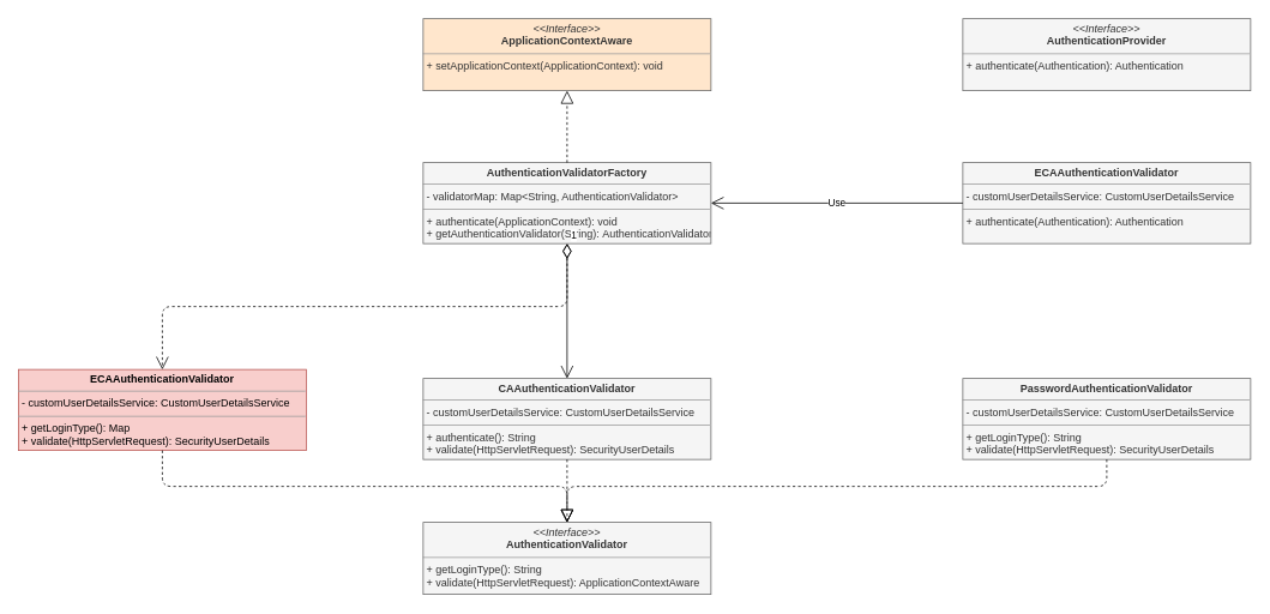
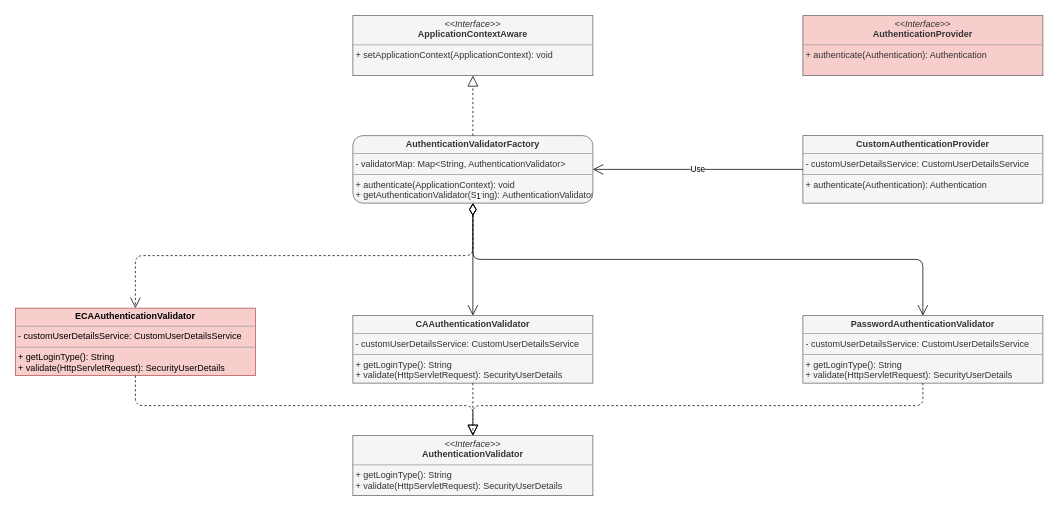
  <mxCell id="0" />
  <mxCell id="1" parent="0" />
- <mxCell id="2" value="&lt;p style=&quot;margin: 0px ; margin-top: 4px ; text-align: center&quot;&gt;&lt;i&gt;&amp;lt;&amp;lt;Interface&amp;gt;&amp;gt;&lt;/i&gt;&lt;br&gt;&lt;b&gt;AuthenticationValidator&lt;/b&gt;&lt;/p&gt;&lt;hr size=&quot;1&quot;&gt;&lt;p style=&quot;margin: 0px ; margin-left: 4px&quot;&gt;+ getLoginType(): String&lt;br&gt;+ validate(HttpServletRequest): ApplicationContextAware&lt;/p&gt;" style="verticalAlign=top;align=left;overflow=fill;fontSize=12;fontFamily=Helvetica;html=1;fillColor=#f5f5f5;strokeColor=#666666;fontColor=#333333;" parent="1" vertex="1"><mxGeometry x="470" y="580" width="320" height="80" as="geometry" /></mxCell>
+ <mxCell id="2" value="&lt;p style=&quot;margin: 0px ; margin-top: 4px ; text-align: center&quot;&gt;&lt;i&gt;&amp;lt;&amp;lt;Interface&amp;gt;&amp;gt;&lt;/i&gt;&lt;br&gt;&lt;b&gt;AuthenticationValidator&lt;/b&gt;&lt;/p&gt;&lt;hr size=&quot;1&quot;&gt;&lt;p style=&quot;margin: 0px ; margin-left: 4px&quot;&gt;+ getLoginType(): String&lt;br&gt;+ validate(HttpServletRequest): SecurityUserDetails&lt;/p&gt;" style="verticalAlign=top;align=left;overflow=fill;fontSize=12;fontFamily=Helvetica;html=1;fillColor=#f5f5f5;strokeColor=#666666;fontColor=#333333;" parent="1" vertex="1"><mxGeometry x="470" y="580" width="320" height="80" as="geometry" /></mxCell>
  <mxCell id="3" value="&lt;p style=&quot;margin: 0px ; margin-top: 4px ; text-align: center&quot;&gt;&lt;b&gt;PasswordAuthenticationValidator&lt;/b&gt;&lt;br&gt;&lt;/p&gt;&lt;hr size=&quot;1&quot;&gt;&lt;p style=&quot;margin: 0px ; margin-left: 4px&quot;&gt;- customUserDetailsService: CustomUserDetailsService&lt;/p&gt;&lt;hr size=&quot;1&quot;&gt;&lt;p style=&quot;margin: 0px ; margin-left: 4px&quot;&gt;+ getLoginType(): String&lt;br&gt;+ validate(HttpServletRequest): SecurityUserDetails&lt;br&gt;&lt;/p&gt;&lt;p style=&quot;margin: 0px ; margin-left: 4px&quot;&gt;&lt;br&gt;&lt;/p&gt;" style="verticalAlign=top;align=left;overflow=fill;fontSize=12;fontFamily=Helvetica;html=1;fillColor=#f5f5f5;strokeColor=#666666;fontColor=#333333;" parent="1" vertex="1"><mxGeometry x="1070" y="420" width="320" height="90" as="geometry" /></mxCell>
- <mxCell id="4" value="&lt;p style=&quot;margin: 0px ; margin-top: 4px ; text-align: center&quot;&gt;&lt;b&gt;CAAuthenticationValidator&lt;/b&gt;&lt;br&gt;&lt;/p&gt;&lt;hr size=&quot;1&quot;&gt;&lt;p style=&quot;margin: 0px ; margin-left: 4px&quot;&gt;- customUserDetailsService: CustomUserDetailsService&lt;/p&gt;&lt;hr size=&quot;1&quot;&gt;&lt;p style=&quot;margin: 0px ; margin-left: 4px&quot;&gt;+ authenticate(): String&lt;br&gt;+ validate(HttpServletRequest): SecurityUserDetails&lt;br&gt;&lt;/p&gt;&lt;p style=&quot;margin: 0px ; margin-left: 4px&quot;&gt;&lt;br&gt;&lt;/p&gt;" style="verticalAlign=top;align=left;overflow=fill;fontSize=12;fontFamily=Helvetica;html=1;fillColor=#f5f5f5;strokeColor=#666666;fontColor=#333333;" parent="1" vertex="1"><mxGeometry x="470" y="420" width="320" height="90" as="geometry" /></mxCell>
- <mxCell id="5" value="&lt;p style=&quot;margin: 0px ; margin-top: 4px ; text-align: center&quot;&gt;&lt;b&gt;ECAAuthenticationValidator&lt;/b&gt;&lt;br&gt;&lt;/p&gt;&lt;hr size=&quot;1&quot;&gt;&lt;p style=&quot;margin: 0px ; margin-left: 4px&quot;&gt;- customUserDetailsService: CustomUserDetailsService&lt;/p&gt;&lt;hr size=&quot;1&quot;&gt;&lt;p style=&quot;margin: 0px ; margin-left: 4px&quot;&gt;+ getLoginType(): Map&lt;br&gt;+ validate(HttpServletRequest): SecurityUserDetails&lt;br&gt;&lt;/p&gt;&lt;p style=&quot;margin: 0px ; margin-left: 4px&quot;&gt;&lt;br&gt;&lt;/p&gt;" style="verticalAlign=top;align=left;overflow=fill;fontSize=12;fontFamily=Helvetica;html=1;fillColor=#f8cecc;strokeColor=#b85450;" parent="1" vertex="1"><mxGeometry x="20" y="410" width="320" height="90" as="geometry" /></mxCell>
+ <mxCell id="4" value="&lt;p style=&quot;margin: 0px ; margin-top: 4px ; text-align: center&quot;&gt;&lt;b&gt;CAAuthenticationValidator&lt;/b&gt;&lt;br&gt;&lt;/p&gt;&lt;hr size=&quot;1&quot;&gt;&lt;p style=&quot;margin: 0px ; margin-left: 4px&quot;&gt;- customUserDetailsService: CustomUserDetailsService&lt;/p&gt;&lt;hr size=&quot;1&quot;&gt;&lt;p style=&quot;margin: 0px ; margin-left: 4px&quot;&gt;+ getLoginType(): String&lt;br&gt;+ validate(HttpServletRequest): SecurityUserDetails&lt;br&gt;&lt;/p&gt;&lt;p style=&quot;margin: 0px ; margin-left: 4px&quot;&gt;&lt;br&gt;&lt;/p&gt;" style="verticalAlign=top;align=left;overflow=fill;fontSize=12;fontFamily=Helvetica;html=1;fillColor=#f5f5f5;strokeColor=#666666;fontColor=#333333;" parent="1" vertex="1"><mxGeometry x="470" y="420" width="320" height="90" as="geometry" /></mxCell>
+ <mxCell id="5" value="&lt;p style=&quot;margin: 0px ; margin-top: 4px ; text-align: center&quot;&gt;&lt;b&gt;ECAAuthenticationValidator&lt;/b&gt;&lt;br&gt;&lt;/p&gt;&lt;hr size=&quot;1&quot;&gt;&lt;p style=&quot;margin: 0px ; margin-left: 4px&quot;&gt;- customUserDetailsService: CustomUserDetailsService&lt;/p&gt;&lt;hr size=&quot;1&quot;&gt;&lt;p style=&quot;margin: 0px ; margin-left: 4px&quot;&gt;+ getLoginType(): String&lt;br&gt;+ validate(HttpServletRequest): SecurityUserDetails&lt;br&gt;&lt;/p&gt;&lt;p style=&quot;margin: 0px ; margin-left: 4px&quot;&gt;&lt;br&gt;&lt;/p&gt;" style="verticalAlign=top;align=left;overflow=fill;fontSize=12;fontFamily=Helvetica;html=1;fillColor=#f8cecc;strokeColor=#b85450;" parent="1" vertex="1"><mxGeometry x="20" y="410" width="320" height="90" as="geometry" /></mxCell>
  <mxCell id="6" value="" style="endArrow=block;dashed=1;endFill=0;endSize=12;html=1;exitX=0.5;exitY=1;exitDx=0;exitDy=0;entryX=0.5;entryY=0;entryDx=0;entryDy=0;edgeStyle=orthogonalEdgeStyle;" parent="1" source="5" target="2" edge="1"><mxGeometry width="160" relative="1" as="geometry"><mxPoint x="310" y="540" as="sourcePoint" /><mxPoint x="240" y="540" as="targetPoint" /></mxGeometry></mxCell>
- <mxCell id="7" value="&lt;p style=&quot;margin: 0px ; margin-top: 4px ; text-align: center&quot;&gt;&lt;i&gt;&amp;lt;&amp;lt;Interface&amp;gt;&amp;gt;&lt;/i&gt;&lt;br&gt;&lt;b&gt;AuthenticationProvider&lt;/b&gt;&lt;br&gt;&lt;/p&gt;&lt;hr size=&quot;1&quot;&gt;&lt;p style=&quot;margin: 0px ; margin-left: 4px&quot;&gt;+ authenticate(Authentication): Authentication&lt;/p&gt;" style="verticalAlign=top;align=left;overflow=fill;fontSize=12;fontFamily=Helvetica;html=1;fillColor=#f5f5f5;strokeColor=#666666;fontColor=#333333;" parent="1" vertex="1"><mxGeometry x="1070" y="20" width="320" height="80" as="geometry" /></mxCell>
- <mxCell id="8" value="&lt;p style=&quot;margin: 0px ; margin-top: 4px ; text-align: center&quot;&gt;&lt;b&gt;ECAAuthenticationValidator&lt;/b&gt;&lt;br&gt;&lt;/p&gt;&lt;hr size=&quot;1&quot;&gt;&lt;p style=&quot;margin: 0px ; margin-left: 4px&quot;&gt;- customUserDetailsService: CustomUserDetailsService&lt;/p&gt;&lt;hr size=&quot;1&quot;&gt;&lt;p style=&quot;margin: 0px ; margin-left: 4px&quot;&gt;+ authenticate(Authentication): Authentication&lt;br&gt;&lt;/p&gt;&lt;p style=&quot;margin: 0px ; margin-left: 4px&quot;&gt;&lt;br&gt;&lt;/p&gt;" style="verticalAlign=top;align=left;overflow=fill;fontSize=12;fontFamily=Helvetica;html=1;fillColor=#f5f5f5;strokeColor=#666666;fontColor=#333333;" parent="1" vertex="1"><mxGeometry x="1070" y="180" width="320" height="90" as="geometry" /></mxCell>
- <mxCell id="9" value="&lt;p style=&quot;margin: 0px ; margin-top: 4px ; text-align: center&quot;&gt;&lt;b&gt;AuthenticationValidatorFactory&lt;/b&gt;&lt;br&gt;&lt;/p&gt;&lt;hr size=&quot;1&quot;&gt;&lt;p style=&quot;margin: 0px ; margin-left: 4px&quot;&gt;- validatorMap: Map&amp;lt;String, AuthenticationValidator&amp;gt;&lt;/p&gt;&lt;hr size=&quot;1&quot;&gt;&lt;p style=&quot;margin: 0px ; margin-left: 4px&quot;&gt;+ authenticate(ApplicationContext): void&lt;br&gt;&lt;/p&gt;&lt;p style=&quot;margin: 0px ; margin-left: 4px&quot;&gt;+&amp;nbsp;getAuthenticationValidator(String):&amp;nbsp;AuthenticationValidator&lt;/p&gt;&lt;p style=&quot;margin: 0px ; margin-left: 4px&quot;&gt;&lt;br&gt;&lt;/p&gt;" style="verticalAlign=top;align=left;overflow=fill;fontSize=12;fontFamily=Helvetica;html=1;fillColor=#f5f5f5;strokeColor=#666666;fontColor=#333333;" parent="1" vertex="1"><mxGeometry x="470" y="180" width="320" height="90" as="geometry" /></mxCell>
- <mxCell id="10" value="&lt;p style=&quot;margin: 0px ; margin-top: 4px ; text-align: center&quot;&gt;&lt;i&gt;&amp;lt;&amp;lt;Interface&amp;gt;&amp;gt;&lt;/i&gt;&lt;br&gt;&lt;b&gt;ApplicationContextAware&lt;/b&gt;&lt;br&gt;&lt;/p&gt;&lt;hr size=&quot;1&quot;&gt;&lt;p style=&quot;margin: 0px ; margin-left: 4px&quot;&gt;+ setApplicationContext(ApplicationContext): void&lt;/p&gt;" style="verticalAlign=top;align=left;overflow=fill;fontSize=12;fontFamily=Helvetica;html=1;fillColor=#ffe6cc;strokeColor=#666666;fontColor=#333333;" parent="1" vertex="1"><mxGeometry x="470" y="20" width="320" height="80" as="geometry" /></mxCell>
+ <mxCell id="7" value="&lt;p style=&quot;margin: 0px ; margin-top: 4px ; text-align: center&quot;&gt;&lt;i&gt;&amp;lt;&amp;lt;Interface&amp;gt;&amp;gt;&lt;/i&gt;&lt;br&gt;&lt;b&gt;AuthenticationProvider&lt;/b&gt;&lt;br&gt;&lt;/p&gt;&lt;hr size=&quot;1&quot;&gt;&lt;p style=&quot;margin: 0px ; margin-left: 4px&quot;&gt;+ authenticate(Authentication): Authentication&lt;/p&gt;" style="verticalAlign=top;align=left;overflow=fill;fontSize=12;fontFamily=Helvetica;html=1;fillColor=#f8cecc;strokeColor=#666666;fontColor=#333333;" parent="1" vertex="1"><mxGeometry x="1070" y="20" width="320" height="80" as="geometry" /></mxCell>
+ <mxCell id="8" value="&lt;p style=&quot;margin: 0px ; margin-top: 4px ; text-align: center&quot;&gt;&lt;b&gt;CustomAuthenticationProvider&lt;/b&gt;&lt;br&gt;&lt;/p&gt;&lt;hr size=&quot;1&quot;&gt;&lt;p style=&quot;margin: 0px ; margin-left: 4px&quot;&gt;- customUserDetailsService: CustomUserDetailsService&lt;/p&gt;&lt;hr size=&quot;1&quot;&gt;&lt;p style=&quot;margin: 0px ; margin-left: 4px&quot;&gt;+ authenticate(Authentication): Authentication&lt;br&gt;&lt;/p&gt;&lt;p style=&quot;margin: 0px ; margin-left: 4px&quot;&gt;&lt;br&gt;&lt;/p&gt;" style="verticalAlign=top;align=left;overflow=fill;fontSize=12;fontFamily=Helvetica;html=1;fillColor=#f5f5f5;strokeColor=#666666;fontColor=#333333;" parent="1" vertex="1"><mxGeometry x="1070" y="180" width="320" height="90" as="geometry" /></mxCell>
+ <mxCell id="9" value="&lt;p style=&quot;margin: 0px ; margin-top: 4px ; text-align: center&quot;&gt;&lt;b&gt;AuthenticationValidatorFactory&lt;/b&gt;&lt;br&gt;&lt;/p&gt;&lt;hr size=&quot;1&quot;&gt;&lt;p style=&quot;margin: 0px ; margin-left: 4px&quot;&gt;- validatorMap: Map&amp;lt;String, AuthenticationValidator&amp;gt;&lt;/p&gt;&lt;hr size=&quot;1&quot;&gt;&lt;p style=&quot;margin: 0px ; margin-left: 4px&quot;&gt;+ authenticate(ApplicationContext): void&lt;br&gt;&lt;/p&gt;&lt;p style=&quot;margin: 0px ; margin-left: 4px&quot;&gt;+&amp;nbsp;getAuthenticationValidator(String):&amp;nbsp;AuthenticationValidator&lt;/p&gt;&lt;p style=&quot;margin: 0px ; margin-left: 4px&quot;&gt;&lt;br&gt;&lt;/p&gt;" style="verticalAlign=top;align=left;overflow=fill;fontSize=12;fontFamily=Helvetica;html=1;fillColor=#f5f5f5;strokeColor=#666666;fontColor=#333333;rounded=1;" parent="1" vertex="1"><mxGeometry x="470" y="180" width="320" height="90" as="geometry" /></mxCell>
+ <mxCell id="10" value="&lt;p style=&quot;margin: 0px ; margin-top: 4px ; text-align: center&quot;&gt;&lt;i&gt;&amp;lt;&amp;lt;Interface&amp;gt;&amp;gt;&lt;/i&gt;&lt;br&gt;&lt;b&gt;ApplicationContextAware&lt;/b&gt;&lt;br&gt;&lt;/p&gt;&lt;hr size=&quot;1&quot;&gt;&lt;p style=&quot;margin: 0px ; margin-left: 4px&quot;&gt;+ setApplicationContext(ApplicationContext): void&lt;/p&gt;" style="verticalAlign=top;align=left;overflow=fill;fontSize=12;fontFamily=Helvetica;html=1;fillColor=#f5f5f5;strokeColor=#666666;fontColor=#333333;" parent="1" vertex="1"><mxGeometry x="470" y="20" width="320" height="80" as="geometry" /></mxCell>
  <mxCell id="11" value="" style="endArrow=block;dashed=1;endFill=0;endSize=12;html=1;exitX=0.5;exitY=0;exitDx=0;exitDy=0;entryX=0.5;entryY=1;entryDx=0;entryDy=0;" parent="1" source="9" target="10" edge="1"><mxGeometry width="160" relative="1" as="geometry"><mxPoint x="790" y="110" as="sourcePoint" /><mxPoint x="950" y="110" as="targetPoint" /></mxGeometry></mxCell>
  <mxCell id="12" value="Use" style="endArrow=open;endSize=12;dashed=0;html=1;entryX=1;entryY=0.5;entryDx=0;entryDy=0;exitX=0;exitY=0.5;exitDx=0;exitDy=0;" parent="1" source="8" target="9" edge="1"><mxGeometry width="160" relative="1" as="geometry"><mxPoint x="990" y="320" as="sourcePoint" /><mxPoint x="1150" y="320" as="targetPoint" /></mxGeometry></mxCell>
  <mxCell id="13" value="" style="endArrow=open;dashed=1;endFill=0;endSize=12;html=1;entryX=0.5;entryY=0;entryDx=0;entryDy=0;exitX=0.5;exitY=1;exitDx=0;exitDy=0;edgeStyle=elbowEdgeStyle;elbow=vertical;" parent="1" source="4" target="2" edge="1"><mxGeometry width="160" relative="1" as="geometry"><mxPoint x="930" y="610" as="sourcePoint" /><mxPoint x="1090" y="610" as="targetPoint" /></mxGeometry></mxCell>
  <mxCell id="14" value="" style="endArrow=block;dashed=1;endFill=0;endSize=12;html=1;entryX=0.5;entryY=0;entryDx=0;entryDy=0;exitX=0.5;exitY=1;exitDx=0;exitDy=0;edgeStyle=elbowEdgeStyle;elbow=vertical;" parent="1" source="3" target="2" edge="1"><mxGeometry width="160" relative="1" as="geometry"><mxPoint x="1000" y="610" as="sourcePoint" /><mxPoint x="1160" y="610" as="targetPoint" /><Array as="points"><mxPoint x="980" y="540" /></Array></mxGeometry></mxCell>
  <mxCell id="15" value="1" style="endArrow=open;html=1;endSize=12;startArrow=diamondThin;startSize=14;startFill=0;edgeStyle=orthogonalEdgeStyle;align=left;verticalAlign=bottom;exitX=0.5;exitY=1;exitDx=0;exitDy=0;dashed=1;" parent="1" source="9" target="5" edge="1"><mxGeometry x="-1" y="3" relative="1" as="geometry"><mxPoint x="440" y="330" as="sourcePoint" /><mxPoint x="600" y="330" as="targetPoint" /></mxGeometry></mxCell>
  <mxCell id="16" value="1" style="endArrow=open;html=1;endSize=12;startArrow=diamondThin;startSize=14;startFill=0;edgeStyle=orthogonalEdgeStyle;align=left;verticalAlign=bottom;entryX=0.5;entryY=0;entryDx=0;entryDy=0;exitX=0.5;exitY=1;exitDx=0;exitDy=0;" parent="1" source="9" target="4" edge="1"><mxGeometry x="-1" y="3" relative="1" as="geometry"><mxPoint x="830" y="270" as="sourcePoint" /><mxPoint x="1010" y="350" as="targetPoint" /></mxGeometry></mxCell>
+ <mxCell id="17" value="1" style="endArrow=open;html=1;endSize=12;startArrow=diamondThin;startSize=14;startFill=0;edgeStyle=orthogonalEdgeStyle;align=left;verticalAlign=bottom;exitX=0.5;exitY=1;exitDx=0;exitDy=0;entryX=0.5;entryY=0;entryDx=0;entryDy=0;" parent="1" source="9" target="3" edge="1"><mxGeometry x="-1" y="3" relative="1" as="geometry"><mxPoint x="1110" y="350" as="sourcePoint" /><mxPoint x="1270" y="350" as="targetPoint" /></mxGeometry></mxCell>
